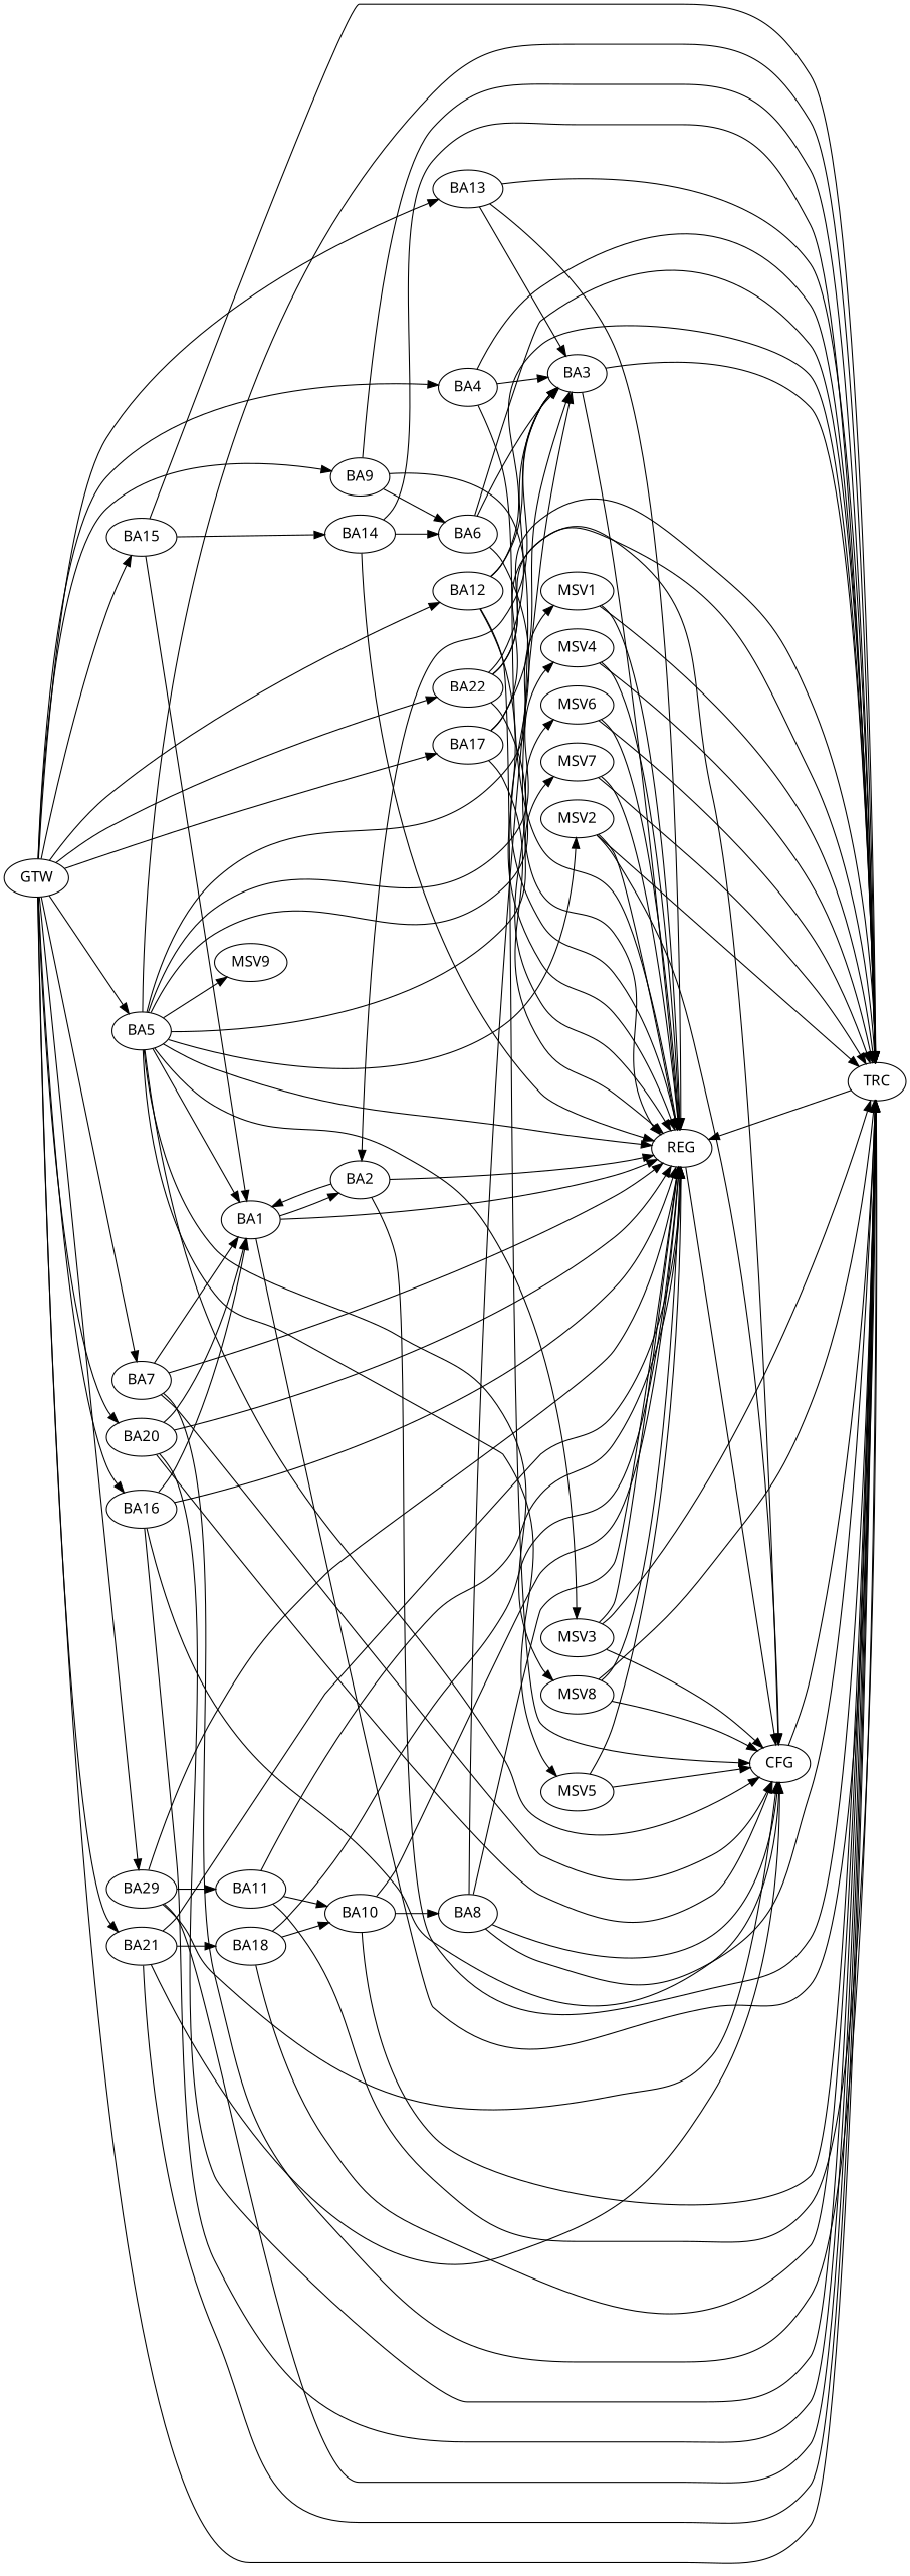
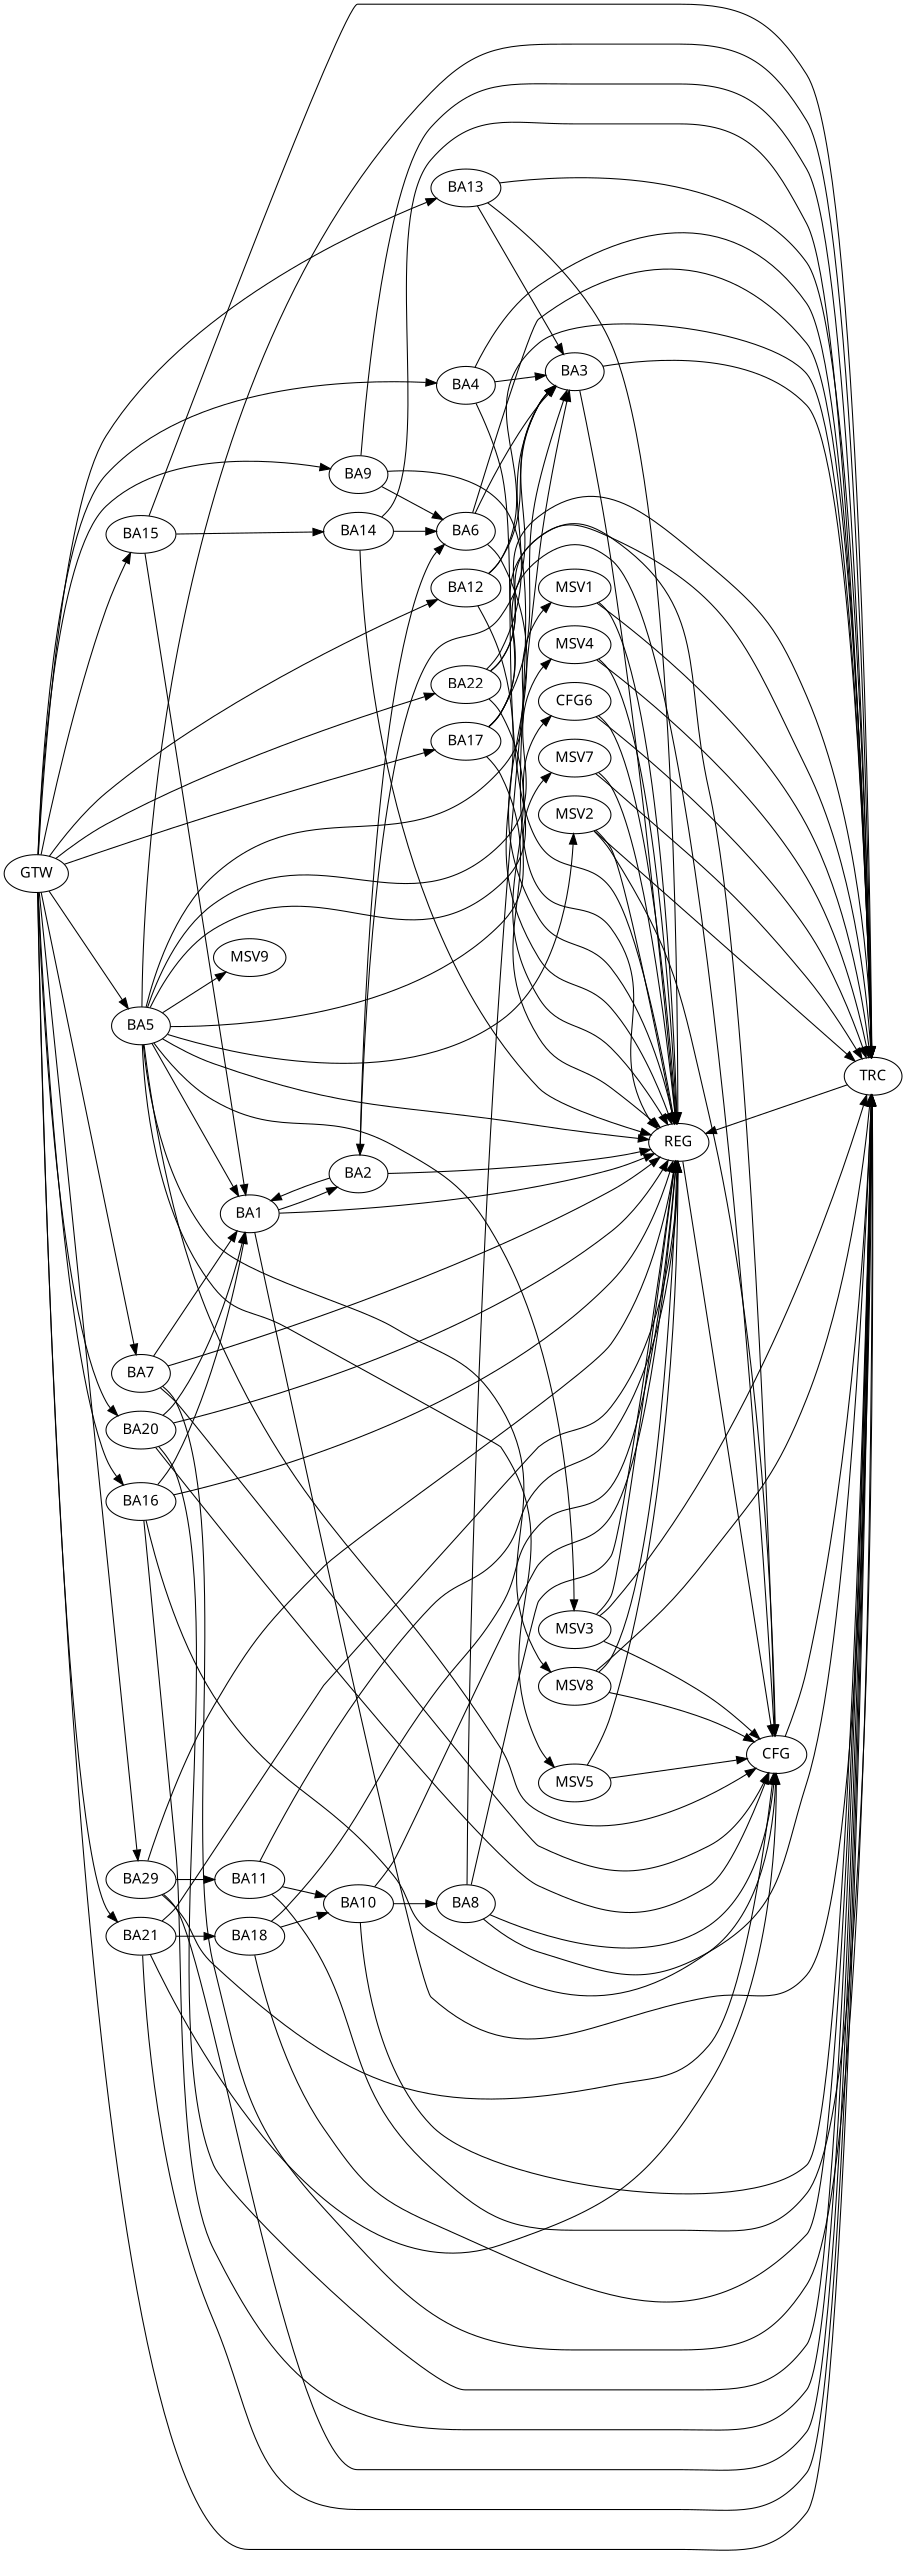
  strict digraph {
    fontname="Noto Sans"
    rankdir=LR
    node [fontname="Noto Sans"]
    edge [fontname="Noto Sans"]
    n1 [label=BA1]
    n2 [label=BA2]
    n3 [label=REG]
    n4 [label=TRC]
    n5 [label=CFG]
    n6 [label=BA3]
    n7 [label=BA4]
    n8 [label=BA5]
    n9 [label=MSV1]
    n10 [label=MSV2]
    n11 [label=MSV3]
    n12 [label=MSV4]
    n13 [label=MSV5]
-   n14 [label=MSV6]
+   n14 [label=CFG6]
    n15 [label=MSV7]
    n16 [label=MSV8]
    n17 [label=MSV9]
    n18 [label=BA6]
    n19 [label=BA7]
    n20 [label=BA8]
    n21 [label=BA9]
    n22 [label=BA10]
    n23 [label=BA11]
    n24 [label=BA12]
    n25 [label=BA13]
    n26 [label=BA14]
    n27 [label=BA15]
    n28 [label=BA16]
    n29 [label=BA17]
    n30 [label=BA18]
    n31 [label=BA29]
    n32 [label=BA20]
    n33 [label=BA21]
    n34 [label=BA22]
    n35 [label=GTW]
    n1 -> n2
    n1 -> n3
    n1 -> n4
    n2 -> n1
    n2 -> n3
-   n2 -> n4
+   n2 -> n18
    n3 -> n5
    n4 -> n3
    n5 -> n4
    n6 -> n2
    n6 -> n3
    n6 -> n4
    n7 -> n3
    n7 -> n4
    n7 -> n6
    n8 -> n1
    n8 -> n3
    n8 -> n4
    n8 -> n5
    n8 -> n9
    n8 -> n10
    n8 -> n11
    n8 -> n12
    n8 -> n13
    n8 -> n14
    n8 -> n15
    n8 -> n16
    n8 -> n17
    n9 -> n3
    n9 -> n4
    n10 -> n3
    n10 -> n4
    n10 -> n5
    n11 -> n3
    n11 -> n4
    n11 -> n5
    n12 -> n3
    n12 -> n4
    n13 -> n3
    n13 -> n5
    n14 -> n3
    n14 -> n4
    n15 -> n3
    n15 -> n4
    n16 -> n3
    n16 -> n4
    n16 -> n5
    n18 -> n3
    n18 -> n4
    n18 -> n6
    n19 -> n1
    n19 -> n3
    n19 -> n4
    n19 -> n5
    n20 -> n3
    n20 -> n4
    n20 -> n5
    n20 -> n6
    n21 -> n3
    n21 -> n4
    n21 -> n18
    n22 -> n3
    n22 -> n4
    n22 -> n20
    n23 -> n3
    n23 -> n4
    n23 -> n22
    n24 -> n3
    n24 -> n4
    n24 -> n6
    n25 -> n3
    n25 -> n4
    n25 -> n6
    n26 -> n3
    n26 -> n4
    n26 -> n18
    n27 -> n1
    n27 -> n4
    n27 -> n26
    n28 -> n1
    n28 -> n3
    n28 -> n4
    n28 -> n5
    n29 -> n3
    n29 -> n4
-   n24 -> n5
+   n29 -> n5
    n29 -> n6
    n30 -> n3
    n30 -> n4
    n30 -> n22
    n31 -> n3
    n31 -> n4
    n31 -> n5
    n31 -> n23
    n32 -> n1
    n32 -> n3
    n32 -> n4
    n32 -> n5
    n33 -> n3
    n33 -> n4
    n33 -> n5
    n33 -> n30
    n34 -> n3
    n34 -> n4
    n34 -> n5
    n34 -> n6
    n35 -> n4
    n35 -> n7
    n35 -> n8
    n35 -> n19
    n35 -> n21
    n35 -> n24
    n35 -> n25
    n35 -> n27
    n35 -> n28
    n35 -> n29
    n35 -> n31
    n35 -> n32
    n35 -> n33
    n35 -> n34
  }
